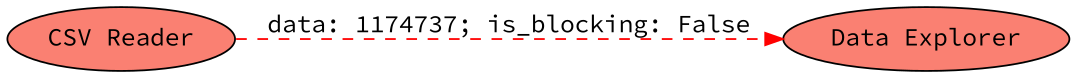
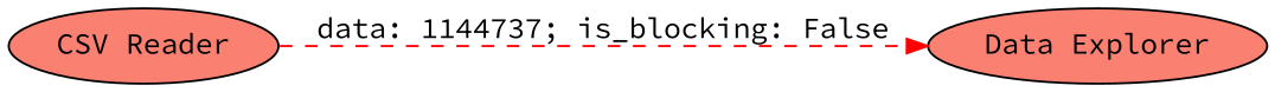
  digraph {
    rankdir=LR
    fontname="Source Code Pro"
    node [style=filled fillcolor=salmon fontname="Source Code Pro"]
    n1 [label="Data Explorer"]
    n2 [label="CSV Reader"]
-   n2 -> n1 [label="data: 1174737; is_blocking: False" color=red style=dashed fontname="Source Code Pro"]
+   n2 -> n1 [label="data: 1144737; is_blocking: False" color=red style=dashed fontname="Source Code Pro"]
  }
